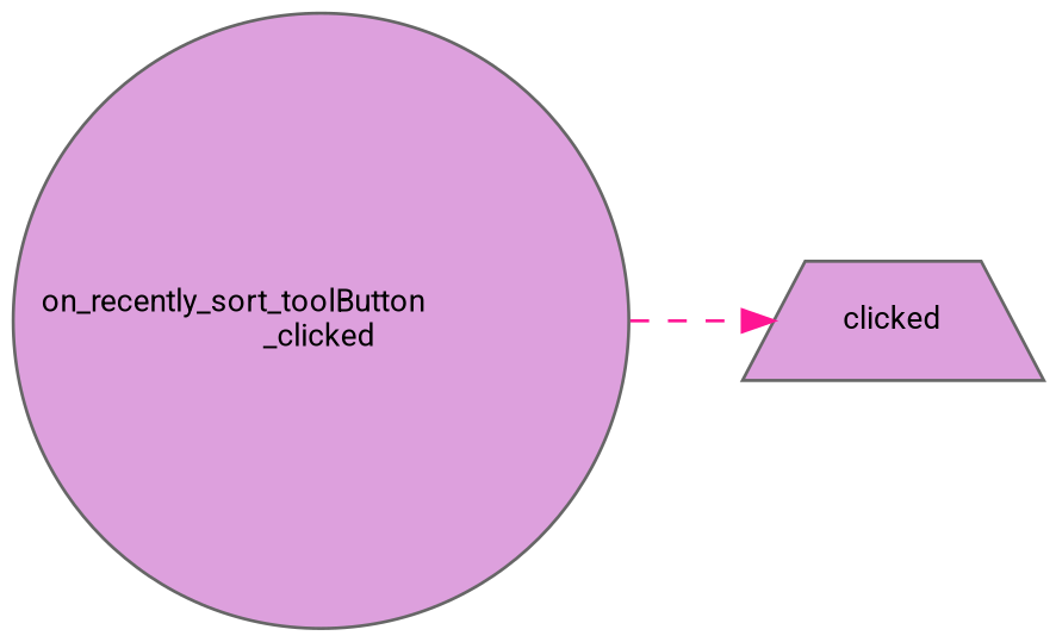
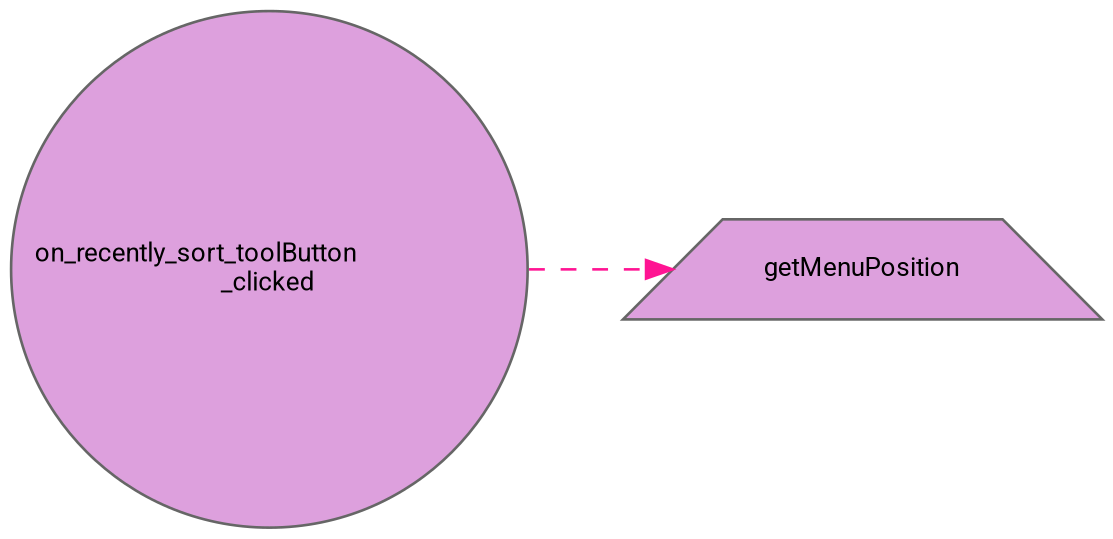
  digraph {
    rankdir=LR
    fontname=Roboto
    node [fillcolor=plum fontname=Roboto fontsize=10 style=filled]
    n1 [color=gray40 fontcolor=black height=0.2 label="on_recently_sort_toolButton\l_clicked" shape=circle width=0.4]
-   n2 [color=grey40 height=0.2 label=clicked shape=trapezium width=0.4]
+   n2 [color=grey40 height=0.2 label=getMenuPosition shape=trapezium width=0.4]
    n1 -> n2 [color=deeppink fontname=Roboto fontsize=10 labelfontname=Helvetica labelfontsize=10 style=dashed arrowhead=normal]
  }
